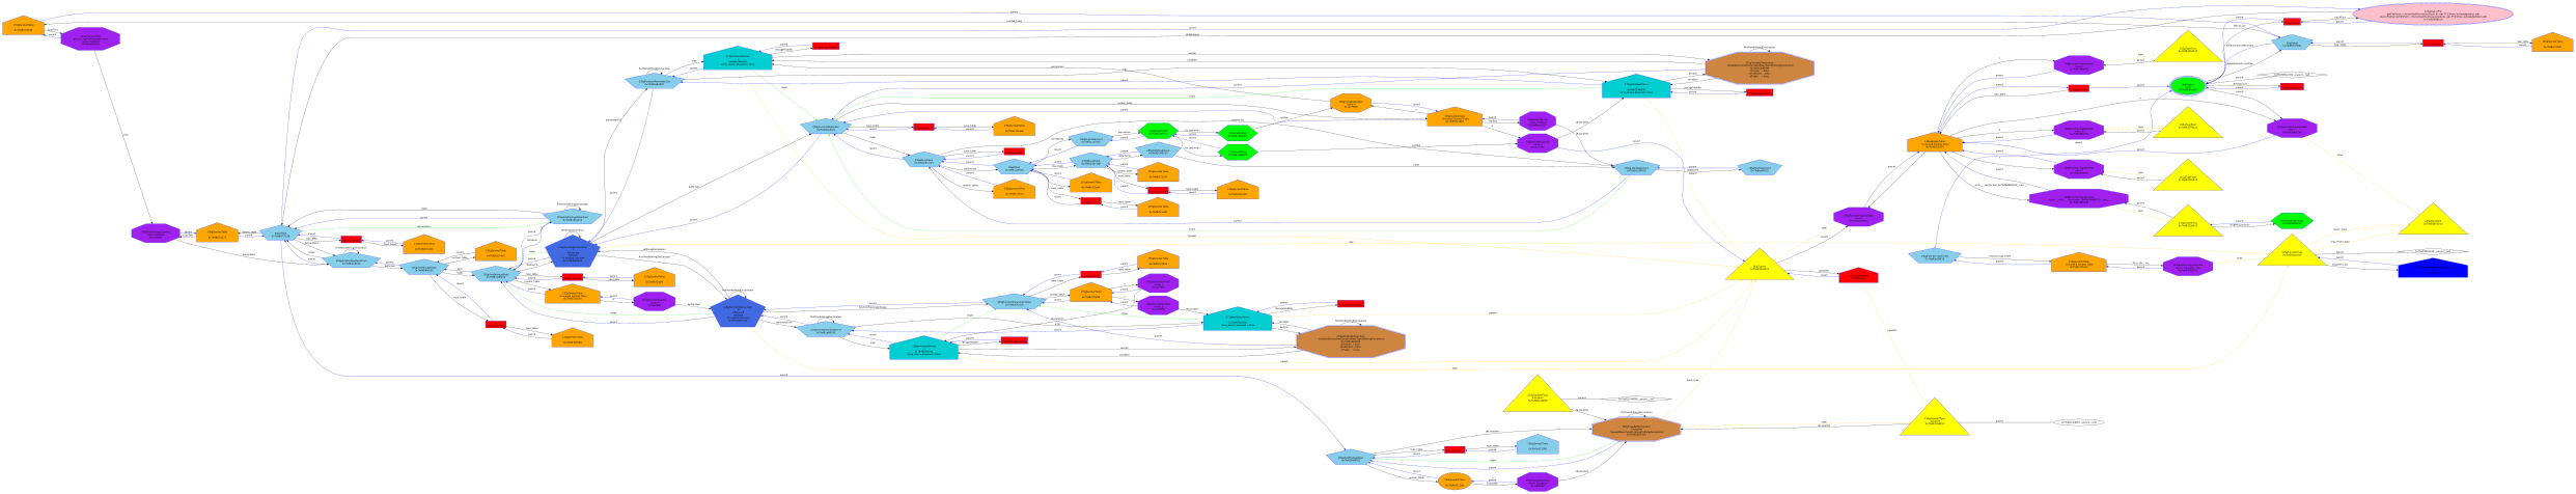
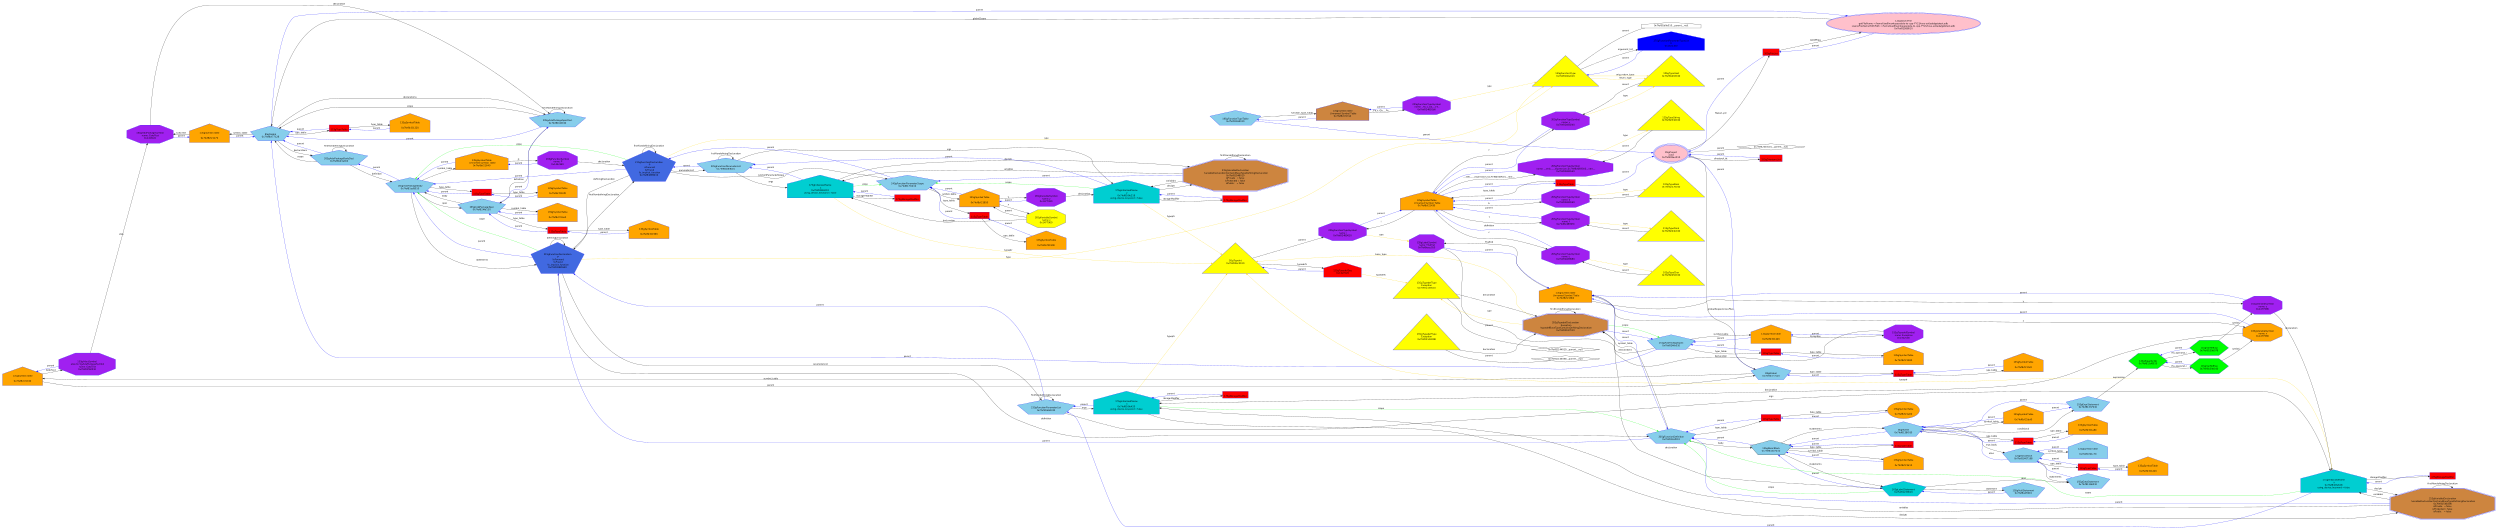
  digraph {
    fontname=Nunito
    rankdir=LR
    node [color=blue fillcolor=orange fontcolor=black fontname=Nunito peripheries=1 regular=0 shape=polygon sides=5 style=filled]
    edge [dir=forward fontname=Nunito]
    n1 [label="\n13SgSymbolTable\n  \n  0x7fef8cf21010  " shape=house]
    n2 [fillcolor=purple label="\n13SgAliasSymbol\n alias to: SgAdaPackageSymbol\n name: GotoTest\n  0x7fef81f62010  " sides=8]
    n3 [fillcolor=skyblue label="\n8SgGlobal\n  0x7fef8cf77010  "]
    n4 [fillcolor=purple label="\n18SgAdaPackageSymbol\n name: GotoTest\n  0x1419cc0  " sides=8]
    n5 [fillcolor=red label="\n11SgTypeTable" sides=4]
-   n6 [fillcolor=green label="\n9SgProject\n  a.out  \n  0x7fef826ec010  " peripheries=3 shape=ellipse]
+   n6 [fillcolor=pink label="\n9SgProject\n  a.out  \n  0x7fef826ec010  " peripheries=3 shape=ellipse]
    n7 [label="\n13SgSymbolTable\n  \n  0x7fef8cf21170  " shape=house]
    n8 [fillcolor=skyblue label="\n20SgAdaPackageSpecDecl\n  0x7fef81fa9010  "]
    n9 [label="\n13SgSymbolTable\n  \n  0x7fef8cf210c0  " shape=house]
    n10 [fillcolor=red label="\n10SgFileList" sides=4]
    n11 [fillcolor=red label="\n15SgDirectoryList" sides=4]
    "0x7fef826ec010__parent__null" [shape=diamond color="" fillcolor="" fontcolor="" peripheries="" regular="" sides="" style=""]
    n13 [fillcolor=skyblue label="\n8SgGlobal\n  0x7fef8cf77128  "]
    n14 [fillcolor=red label="\n11SgTypeTable" sides=4]
    n15 [fillcolor=pink label="\n12SgSourceFile\n  getFileName = /home/liao6/workspace/ada-to-cpp-FY21/rose-ast/ada/gototest.adb  \n  sourceFileNameWithPath = /home/liao6/workspace/ada-to-cpp-FY21/rose-ast/ada/gototest.adb  \n  0x7fef82588010  " peripheries=2 shape=ellipse]
    n16 [fillcolor=skyblue label="\n20SgAdaPackageBodyDecl\n  0x7fef81d3a010  "]
    n17 [fillcolor=skyblue label="\n16SgAdaPackageSpec\n  0x7fef824fb130  "]
    n18 [label="\n13SgSymbolTable\n  \n  0x7fef8cf21220  " shape=house]
    n19 [fillcolor=skyblue label="\n16SgAdaPackageBody\n  0x7fef81ed5010  "]
-   n20 [label="\n13SgSymbolTable\n  \n  0x7fef8cf212d0  " shape=ellipse]
+   n20 [label="\n13SgSymbolTable\n  \n  0x7fef8cf212d0  " shape=house]
    n21 [fillcolor=purple label="\n15SgTypedefSymbol\n name: Exception\n  0x14025b0  " sides=8]
    n22 [fillcolor=skyblue label="\n16SgAdaPackageSpec\n  0x7fef824fb010  "]
    n23 [fillcolor=peru label="\n20SgTypedefDeclaration\n  Exception\n  !typedefBaseTypeContainsDefiningDeclaration\n  0x7fef82187010  " peripheries=2 sides=8]
    n24 [fillcolor=red label="\n11SgTypeTable" sides=4]
    n25 [fillcolor=yellow label="\n9SgTypeInt\n  0x7fef824c0010  \n   \n   " sides=3]
    n26 [fillcolor=yellow label="\n13SgTypedefType\nException\n  0x7fef82144010  \n   \n   " sides=3]
-   n27 [fillcolor=skyblue label="\n13SgSymbolTable\n  \n  0x7fef8cf21380  " shape=house]
+   n27 [label="\n13SgSymbolTable\n  \n  0x7fef8cf21380  " shape=house]
    n28 [label="\n13SgSymbolTable\n  Unnamed Symbol Table\n  0x7fef8cf21430  " shape=house]
    n29 [fillcolor=purple label="\n20SgFunctionTypeSymbol\n name: v\n  0x7fef82489240  " sides=8]
    n30 [fillcolor=purple label="\n20SgFunctionTypeSymbol\n name: __strb____expression_0x7fef8d069010__stre__\n  0x7fef824891d0  " sides=8]
    n31 [fillcolor=purple label="\n20SgFunctionTypeSymbol\n name: b\n  0x7fef82489160  " sides=8]
    n32 [fillcolor=purple label="\n20SgFunctionTypeSymbol\n name: f\n  0x7fef824890f0  " sides=8]
    n33 [fillcolor=purple label="\n20SgFunctionTypeSymbol\n name: c\n  0x7fef82489080  " sides=8]
    n34 [fillcolor=purple label="\n20SgFunctionTypeSymbol\n name: i\n  0x7fef82489010  " sides=8]
    n35 [fillcolor=red label="\n11SgTypeTable" sides=4]
    n36 [fillcolor=yellow label="\n10SgTypeVoid\n  0x7fef81d03010  \n   \n   " sides=3]
    n37 [fillcolor=yellow label="\n12SgTypeString\n  0x7fef8233d010  \n   \n   " sides=3]
    n38 [fillcolor=yellow label="\n10SgTypeBool\n  0x7fef82378010  \n   \n   " sides=3]
    n39 [fillcolor=yellow label="\n11SgTypeFloat\n  0x7fef8241b010  \n   \n   " sides=3]
    n40 [fillcolor=yellow label="\n10SgTypeChar\n  0x7fef82452010  \n   \n   " sides=3]
-   n41 [fillcolor=green label="\n16SgNullExpression\n  0x7fef8d069010  " sides=6]
    n42 [fillcolor=red label="\n12SgTypedefSeq\n  0x13e7020  " shape=house]
    n43 [label="\n13SgSymbolTable\n  \n  0x7fef8cf214e0  " shape=house]
    n44 [fillcolor=red label="\n11SgTypeTable" sides=4]
    n45 [label="\n13SgSymbolTable\n  \n  0x7fef8cf21590  " shape=house]
    n46 [label="\n13SgSymbolTable\n  Unnamed Symbol Table\n  0x7fef8cf21640  " shape=house]
    n47 [fillcolor=red label="\n11SgTypeTable" sides=4]
    n48 [fillcolor=royalblue label="\n21SgFunctionDeclaration\n  P\n  !isForward\n  !isFriend\n  !is_implicit_function\n  0x7fef81885540  "]
    n49 [fillcolor=purple label="\n16SgFunctionSymbol\n name: P\n  0x144c960  " sides=8]
    n50 [fillcolor=royalblue label="\n21SgFunctionDeclaration\n  P\n  isForward\n  !isFriend\n  !is_implicit_function\n  0x7fef81885010  "]
    n51 [fillcolor=yellow label="\n14SgFunctionType\n  0x7fef81b0e010  \n   \n   " sides=3]
    n52 [fillcolor=skyblue label="\n24SgFunctionParameterScope\n  0x7fef817fc010  "]
    n53 [fillcolor=skyblue label="\n23SgFunctionParameterList\n  0x7fef81b84010  "]
    n54 [label="\n13SgSymbolTable\n  \n  0x7fef8cf216f0  " shape=house]
    n55 [fillcolor=skyblue label="\n20SgFunctionDefinition\n  0x7fef814af010  "]
    n56 [fillcolor=skyblue label="\n23SgFunctionParameterList\n  0x7fef81b84320  "]
-   n57 [label="\n13SgSymbolTable\n  Unnamed Symbol Table\n  0x7fef8cf217a0  " shape=house]
+   n57 [fillcolor=peru label="\n13SgSymbolTable\n  Unnamed Symbol Table\n  0x7fef8cf217a0  " shape=house]
    n58 [fillcolor=purple label="\n20SgFunctionTypeSymbol\n name: _Fb_v_Gb___Fe_\n  0x7fef824892b0  " sides=8]
    n59 [fillcolor=skyblue label="\n19SgFunctionTypeTable\n  0x7fef81b55010  "]
    n60 [fillcolor=blue label="\n27SgFunctionParameterTypeList\n  0  \n  0x14313d0  " shape=house]
-   "0x7fef81b0e010__parent__null" [shape=diamond color="" fillcolor="" fontcolor="" peripheries="" regular="" sides="" style=""]
+   "0x7fef81b0e010__parent__null" [shape=house color="" fillcolor="" fontcolor="" peripheries="" regular="" sides="" style=""]
    n62 [label="\n13SgSymbolTable\n  \n  0x7fef8cf21850  " shape=house]
    n63 [fillcolor=purple label="\n16SgVariableSymbol\n name: y\n  0x1477930  " sides=8]
-   n64 [fillcolor=purple label="\n16SgVariableSymbol\n name: x\n  0x1477900  " sides=8]
+   n64 [fillcolor=yellow label="\n16SgVariableSymbol\n name: x\n  0x1477900  " sides=8]
    n65 [fillcolor=darkturquoise label="\n17SgInitializedName\n  y\n  0x7fef816fe218  \n  using_device_keyword = false  " shape=house]
    n66 [fillcolor=darkturquoise label="\n17SgInitializedName\n  x\n  0x7fef816fe010  \n  using_device_keyword = false  " shape=house]
    n67 [fillcolor=red label="\n11SgTypeTable" sides=4]
    n68 [fillcolor=peru label="\n21SgVariableDeclaration\n  !variableDeclarationContainsBaseTypeDefiningDeclaration\n  0x7fef81548010  \n isPrivate   = false  \n isProtected = false  \n isPublic    = false  " peripheries=2 sides=8]
    n69 [fillcolor=red label="\n17SgStorageModifier" sides=4]
    n70 [fillcolor=red label="\n17SgStorageModifier" sides=4]
    n71 [label="\n13SgSymbolTable\n  \n  0x7fef8cf21900  " shape=house]
    n72 [label="\n13SgSymbolTable\n  Unnamed Symbol Table\n  0x7fef8cf219b0  " shape=house]
    n73 [fillcolor=purple label="\n13SgLabelSymbol\n name: TheEnd\n  0x7fef8cecc010  " sides=8]
    n74 [fillcolor=purple label="\n16SgVariableSymbol\n name: y\n  0x1477990  " sides=8]
    n75 [label="\n16SgVariableSymbol\n name: x\n  0x1477960  " sides=8]
-   n76 [fillcolor=skyblue label="\n16SgLabelStatement\n  0x7fef81239010  "]
+   n76 [fillcolor=darkturquoise label="\n16SgLabelStatement\n  0x7fef81239010  "]
    n77 [fillcolor=darkturquoise label="\n17SgInitializedName\n  y\n  0x7fef816fe628  \n  using_device_keyword = false  " shape=house]
    n78 [fillcolor=darkturquoise label="\n17SgInitializedName\n  x\n  0x7fef816fe420  \n  using_device_keyword = false  " shape=house]
    n79 [fillcolor=red label="\n11SgTypeTable" sides=4]
-   n80 [fillcolor=skyblue label="\n12SgBasicBlock\n  0x7fef81407010  "]
+   n80 [color=black fillcolor=skyblue label="\n12SgBasicBlock\n  0x7fef81407010  "]
    n81 [fillcolor=skyblue label="\n15SgNullStatement\n  0x7fef8cef6010  "]
    n82 [fillcolor=peru label="\n21SgVariableDeclaration\n  !variableDeclarationContainsBaseTypeDefiningDeclaration\n  0x7fef81548390  \n isPrivate   = false  \n isProtected = false  \n isPublic    = false  " peripheries=2 sides=8]
    n83 [fillcolor=red label="\n17SgStorageModifier" sides=4]
    n84 [fillcolor=red label="\n17SgStorageModifier" sides=4]
-   n85 [label="\n13SgSymbolTable\n  \n  0x7fef8cf21a60  " shape=house]
+   n85 [label="\n13SgSymbolTable\n  \n  0x7fef8cf21a60  " shape=ellipse]
    n86 [label="\n13SgSymbolTable\n  \n  0x7fef8cf21b10  " shape=house]
    n87 [fillcolor=red label="\n11SgTypeTable" sides=4]
    n88 [fillcolor=skyblue label="\n8SgIfStmt\n  0x7fef8128f010  "]
    n89 [fillcolor=skyblue label="\n12SgBasicBlock\n  0x7fef81407168  "]
    n90 [label="\n13SgSymbolTable\n  \n  0x7fef8cf21dd0  " shape=house]
    n91 [fillcolor=red label="\n11SgTypeTable" sides=4]
    n92 [fillcolor=skyblue label="\n15SgExprStatement\n  0x7fef81337010  "]
-   n93 [label="\n13SgSymbolTable\n  \n  0x7fef8cf21c70  " shape=house]
+   n93 [fillcolor=skyblue label="\n13SgSymbolTable\n  \n  0x7fef8cf21c70  " shape=house]
    n94 [fillcolor=red label="\n11SgTypeTable" sides=4]
    n95 [fillcolor=skyblue label="\n15SgGotoStatement\n  0x7fef81366010  "]
    n96 [label="\n13SgSymbolTable\n  \n  0x7fef8cf21d20  " shape=house]
    n97 [label="\n13SgSymbolTable\n  \n  0x7fef8cf21e80  " shape=house]
    n98 [fillcolor=green label="\n12SgEqualityOp\n  0x7fef813d0010  " sides=6]
-   "0x7fef82144010__parent__null" [shape=ellipse color="" fillcolor="" fontcolor="" peripheries="" regular="" sides="" style=""]
+   "0x7fef82144010__parent__null" [shape=diamond color="" fillcolor="" fontcolor="" peripheries="" regular="" sides="" style=""]
    n100 [fillcolor=yellow label="\n13SgTypedefType\nException\n  0x7fef82144098  \n   \n   " sides=3]
    "0x7fef82144098__parent__null" [shape=diamond color="" fillcolor="" fontcolor="" peripheries="" regular="" sides="" style=""]
    n102 [fillcolor=green label="\n11SgVarRefExp\n  0x7fef8139d010  " sides=6]
    n103 [fillcolor=green label="\n11SgVarRefExp\n  0x7fef8139d078  " sides=6]
    n1 -> n2 [label=GotoTest]
-   n1 -> n3 [color=blue label=parent]
+   n1 -> n3 [color=black label=parent]
    n2 -> n1 [color=blue label=parent]
    n2 -> n4 [label=alias]
    n3 -> n1 [label=symbol_table]
    n3 -> n5 [label=type_table]
-   n3 -> n6 [color=blue label=functionParameterScope]
+   n3 -> n6 [color=blue label=parent]
    n4 -> n7 [color=blue label=parent]
    n4 -> n8 [label=declaration]
    n5 -> n3 [color=blue label=parent]
    n5 -> n9 [label=type_table]
    n6 -> n3 [label=globalScopeAcrossFiles]
    n6 -> n10 [label=fileList_ptr]
    n6 -> n11 [label=directoryList]
    n6 -> "0x7fef826ec010__parent__null" [dir=none label=parent]
    n7 -> n4 [label=GotoTest]
    n7 -> n13 [color=blue label=parent]
    n8 -> n8 [label=firstNondefiningDeclaration]
    n8 -> n13 [label=scope]
    n8 -> n13 [color=blue label=parent]
    n8 -> n17 [label=definition]
    n9 -> n5 [color=blue label=parent]
    n10 -> n6 [color=blue label=parent]
    n10 -> n15 [label=listOfFiles]
    n11 -> n6 [color=blue label=parent]
    n13 -> n7 [label=symbol_table]
    n13 -> n8 [label=declarations]
    n13 -> n14 [label=type_table]
    n13 -> n15 [color=blue label=parent]
-   n13 -> n16 [label=declarations color=green]
+   n13 -> n16 [label=declarations]
    n14 -> n13 [color=blue label=parent]
    n14 -> n18 [label=type_table]
    n15 -> n10 [color=blue label=parent]
    n15 -> n13 [label=globalScope]
    n16 -> n13 [label=scope]
    n16 -> n13 [color=blue label=parent]
    n16 -> n16 [label=firstNondefiningDeclaration]
    n16 -> n19 [label=definition]
    n17 -> n8 [color=blue label=parent]
    n17 -> n19 [label=body]
    n17 -> n43 [label=symbol_table]
    n17 -> n44 [label=type_table]
    n18 -> n14 [color=blue label=parent]
    n19 -> n16 [color=blue label=parent]
    n19 -> n17 [label=spec]
    n19 -> n46 [label=symbol_table]
    n19 -> n47 [label=type_table]
    n19 -> n48 [label=statements]
    n20 -> n21 [label=Exception]
    n20 -> n22 [color=blue label=parent]
    n21 -> n20 [color=blue label=parent]
    n21 -> n23 [label=declaration]
-   n13 -> n22 [color=blue label=parent]
+   n22 -> n13 [color=blue label=parent]
    n22 -> n20 [label=symbol_table]
    n22 -> n23 [label=declarations]
    n22 -> n24 [label=type_table]
    n23 -> n22 [color=green label=scope]
    n23 -> n22 [color=blue label=parent]
    n23 -> n23 [label=firstNondefiningDeclaration]
    n23 -> n25 [color=gold1 label=base_type]
    n23 -> n26 [color=gold1 label=type]
    n24 -> n22 [color=blue label=parent]
    n24 -> n27 [label=type_table]
    n25 -> n34 [label=parent]
    n25 -> n42 [label=typedefs]
    n26 -> n23 [label=declaration]
    n26 -> "0x7fef82144010__parent__null" [dir=none label=parent]
    n27 -> n24 [color=blue label=parent]
    n28 -> n29 [label=v]
    n28 -> n30 [label=__strb____expression_0x7fef8d069010__stre__]
    n28 -> n31 [label=b]
    n28 -> n32 [label=f]
    n28 -> n33 [label=c]
    n28 -> n34 [label=i]
    n28 -> n35 [color=blue label=parent]
    n29 -> n28 [color=blue label=parent]
    n29 -> n36 [color=gold1 label=type]
    n30 -> n28 [color=blue label=parent]
    n30 -> n37 [color=gold1 label=type]
    n31 -> n28 [color=blue label=parent]
    n31 -> n38 [color=gold1 label=type]
    n32 -> n28 [color=blue label=parent]
    n32 -> n39 [color=gold1 label=type]
-   n33 -> n28 [color=blue label=parent]
+   n33 -> n28 [color=blue label=definition]
    n33 -> n40 [color=gold1 label=type]
-   n34 -> n25 [color=gold1 label=type]
+   n34 -> n73 [color=gold1 label=type]
    n34 -> n28 [color=blue label=parent]
    n35 -> n6 [color=blue label=parent]
    n35 -> n28 [label=type_table]
-   n6 -> n29 [label=parent]
+   n36 -> n29 [label=parent]
    n37 -> n30 [label=parent]
-   n37 -> n41 [label=lengthExpression]
    n38 -> n31 [label=parent]
    n39 -> n32 [label=parent]
    n40 -> n33 [label=parent]
-   n41 -> n37 [color=blue label=parent]
    n42 -> n25 [color=blue label=parent]
    n42 -> n26 [color=gold1 label=typedefs]
-   n43 -> n17 [color=black label=parent]
+   n43 -> n17 [color=blue label=parent]
    n44 -> n17 [color=blue label=parent]
    n44 -> n45 [label=type_table]
    n45 -> n44 [color=blue label=parent]
    n46 -> n19 [color=blue label=parent]
    n46 -> n49 [label=P]
    n47 -> n19 [color=blue label=parent]
    n47 -> n54 [label=type_table]
    n48 -> n19 [color=green label=scope]
    n48 -> n19 [color=blue label=parent]
    n48 -> n48 [label=definingDeclaration]
    n48 -> n50 [label=firstNondefiningDeclaration]
    n48 -> n51 [color=gold1 label=type]
    n48 -> n55 [label=definition]
    n48 -> n56 [label=parameterList]
    n49 -> n46 [color=blue label=parent]
    n49 -> n50 [label=declaration]
    n50 -> n19 [color=green label=scope]
    n50 -> n19 [color=blue label=parent]
    n50 -> n48 [label=definingDeclaration]
    n50 -> n50 [label=firstNondefiningDeclaration]
    n50 -> n51 [color=gold1 label=type]
    n50 -> n52 [label=functionParameterScope]
    n50 -> n53 [label=parameterList]
    n51 -> n36 [color=gold1 label=return_type]
    n51 -> n36 [color=gold1 label=orig_return_type]
    n51 -> n60 [label=argument_list]
    n51 -> "0x7fef81b0e010__parent__null" [dir=none label=parent]
    n52 -> n50 [color=blue label=parent]
    n52 -> n62 [label=symbol_table]
    n52 -> n67 [label=type_table]
    n53 -> n50 [color=blue label=parent]
    n53 -> n53 [label=firstNondefiningDeclaration]
    n53 -> n65 [label=args]
    n53 -> n66 [label=args]
    n54 -> n47 [color=blue label=parent]
    n55 -> n48 [color=blue label=parent]
    n55 -> n72 [label=symbol_table]
    n55 -> n79 [label=type_table]
    n55 -> n80 [label=body]
    n56 -> n48 [color=blue label=parent]
    n56 -> n56 [label=firstNondefiningDeclaration]
    n56 -> n77 [label=args]
    n56 -> n78 [label=args]
    n57 -> n58 [label=_Fb_v_Gb___Fe_]
    n57 -> n59 [color=blue label=parent]
    n58 -> n51 [color=gold1 label=type]
    n58 -> n57 [color=blue label=parent]
    n59 -> n6 [color=blue label=parent]
    n59 -> n57 [label=function_type_table]
    n60 -> n51 [color=blue label=parent]
    n62 -> n52 [color=blue label=parent]
    n62 -> n63 [label=y]
    n62 -> n64 [label=x]
    n63 -> n62 [color=blue label=parent]
    n63 -> n65 [label=declaration]
-   n64 -> n62 [color=blue label=parent]
+   n64 -> n62 [color=black label=parent]
    n64 -> n66 [label=declaration]
    n65 -> n25 [color=gold1 label=typeptr]
    n65 -> n52 [color=green label=scope]
    n65 -> n53 [color=blue label=parent]
    n65 -> n68 [label=declptr]
    n65 -> n69 [label=storageModifier]
    n66 -> n25 [color=gold1 label=typeptr]
    n66 -> n52 [color=green label=scope]
    n66 -> n53 [color=blue label=parent]
    n66 -> n68 [label=declptr]
    n66 -> n70 [label=storageModifier]
    n67 -> n52 [color=blue label=parent]
    n67 -> n71 [label=type_table]
    n68 -> n52 [color=blue label=parent]
    n68 -> n65 [label=variables]
    n68 -> n66 [label=variables]
    n68 -> n68 [label=firstNondefiningDeclaration]
    n69 -> n65 [color=blue label=parent]
    n70 -> n66 [color=blue label=parent]
    n71 -> n67 [color=blue label=parent]
    n72 -> n55 [color=blue label=parent]
    n72 -> n73 [label=TheEnd]
    n72 -> n74 [label=y]
    n72 -> n75 [label=x]
    n73 -> n72 [color=blue label=parent]
    n73 -> n76 [label=declaration]
-   n74 -> n25 [color=blue label=parent]
+   n74 -> n72 [color=blue label=parent]
    n74 -> n77 [label=declaration]
    n75 -> n72 [color=blue label=parent]
    n75 -> n78 [label=declaration]
    n76 -> n55 [color=green label=scope]
    n76 -> n80 [color=blue label=parent]
    n76 -> n81 [label=statement]
    n77 -> n25 [color=gold1 label=typeptr]
    n77 -> n55 [color=green label=scope]
    n77 -> n56 [color=blue label=parent]
    n77 -> n82 [label=declptr]
    n77 -> n83 [label=storageModifier]
    n78 -> n25 [color=gold1 label=typeptr]
    n78 -> n55 [color=green label=scope]
    n78 -> n56 [color=blue label=parent]
    n78 -> n82 [label=declptr]
    n78 -> n84 [label=storageModifier]
    n79 -> n55 [color=blue label=parent]
    n79 -> n85 [label=type_table]
    n80 -> n55 [color=blue label=parent]
    n80 -> n76 [label=statements]
    n80 -> n86 [label=symbol_table]
    n80 -> n87 [label=type_table]
    n80 -> n88 [label=statements]
    n81 -> n76 [color=blue label=parent]
    n82 -> n55 [color=blue label=parent]
    n82 -> n77 [label=variables]
    n82 -> n78 [label=variables]
    n82 -> n82 [label=firstNondefiningDeclaration]
    n83 -> n77 [color=blue label=parent]
    n84 -> n78 [color=blue label=parent]
    n85 -> n79 [color=blue label=parent]
    n86 -> n80 [color=blue label=parent]
    n87 -> n80 [color=blue label=parent]
    n88 -> n80 [color=blue label=parent]
    n88 -> n89 [label=true_body]
-   n88 -> n90 [label=i]
+   n88 -> n90 [label=symbol_table]
    n88 -> n91 [label=type_table]
    n88 -> n92 [label=conditional]
-   n89 -> n88 [color=blue label=parent]
+   n89 -> n88 [color=blue label=alias]
    n89 -> n93 [label=symbol_table]
    n89 -> n94 [label=type_table]
    n89 -> n95 [label=statements]
    n90 -> n88 [color=blue label=parent]
    n91 -> n88 [color=blue label=parent]
    n91 -> n97 [label=type_table]
    n92 -> n88 [color=blue label=parent]
    n92 -> n98 [label=expression]
    n93 -> n89 [color=blue label=parent]
    n94 -> n89 [color=blue label=parent]
    n94 -> n96 [label=type_table]
-   n95 -> n76 [label=label]
+   n76 -> n95 [label=label]
    n95 -> n89 [color=blue label=parent]
    n96 -> n94 [color=blue label=parent]
    n97 -> n91 [color=blue label=parent]
-   n98 -> n92 [color=blue label=parent]
+   n90 -> n92 [color=blue label=parent]
    n98 -> n102 [label=lhs_operand_i]
    n98 -> n103 [label=rhs_operand_i]
    n100 -> n23 [label=declaration]
    n100 -> "0x7fef82144098__parent__null" [dir=none label=parent]
    n102 -> n75 [label=symbol]
    n102 -> n98 [color=blue label=parent]
    n103 -> n74 [label=symbol]
    n103 -> n98 [color=blue label=parent]
  }
